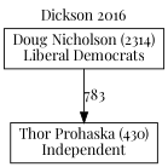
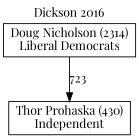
  digraph {
    label="Dickson 2016"
    labelloc=t
    mclimit=10
    fontname="Playfair Display"
    node [shape=box fontname="Playfair Display"]
    n1 [label="Thor Prohaska (430)\nIndependent"]
    n2 [label="Doug Nicholson (2314)\nLiberal Democrats"]
-   n2 -> n1 [label=783 fontname="Playfair Display"]
+   n2 -> n1 [label=723 fontname="Playfair Display"]
  }
